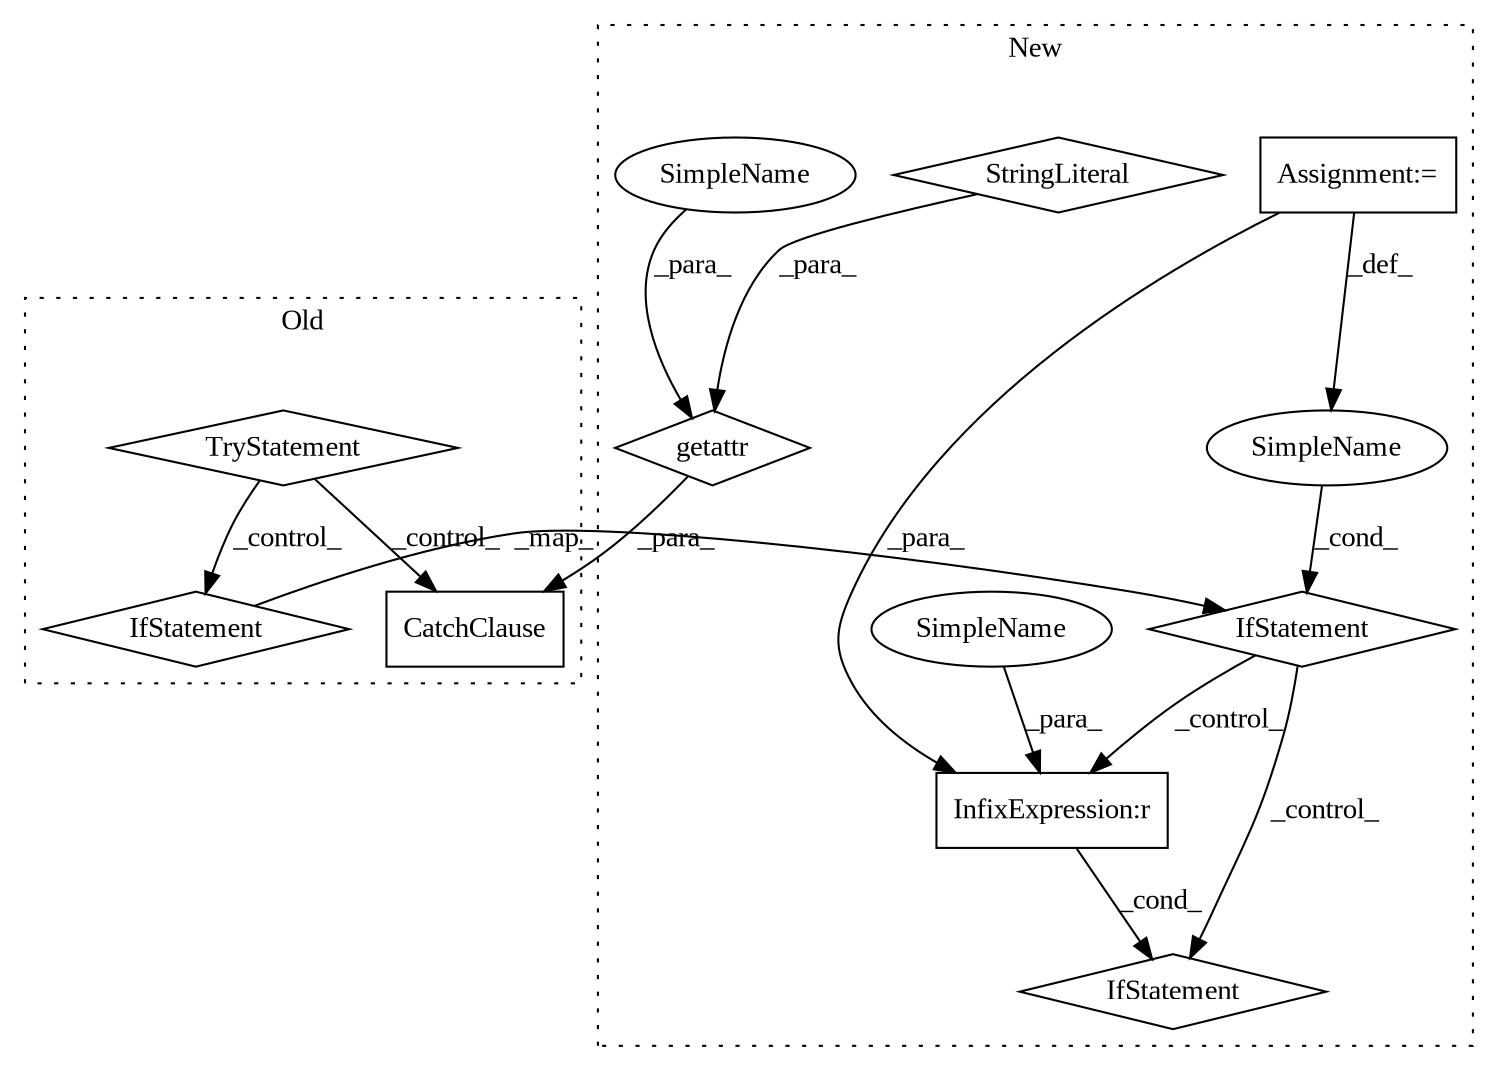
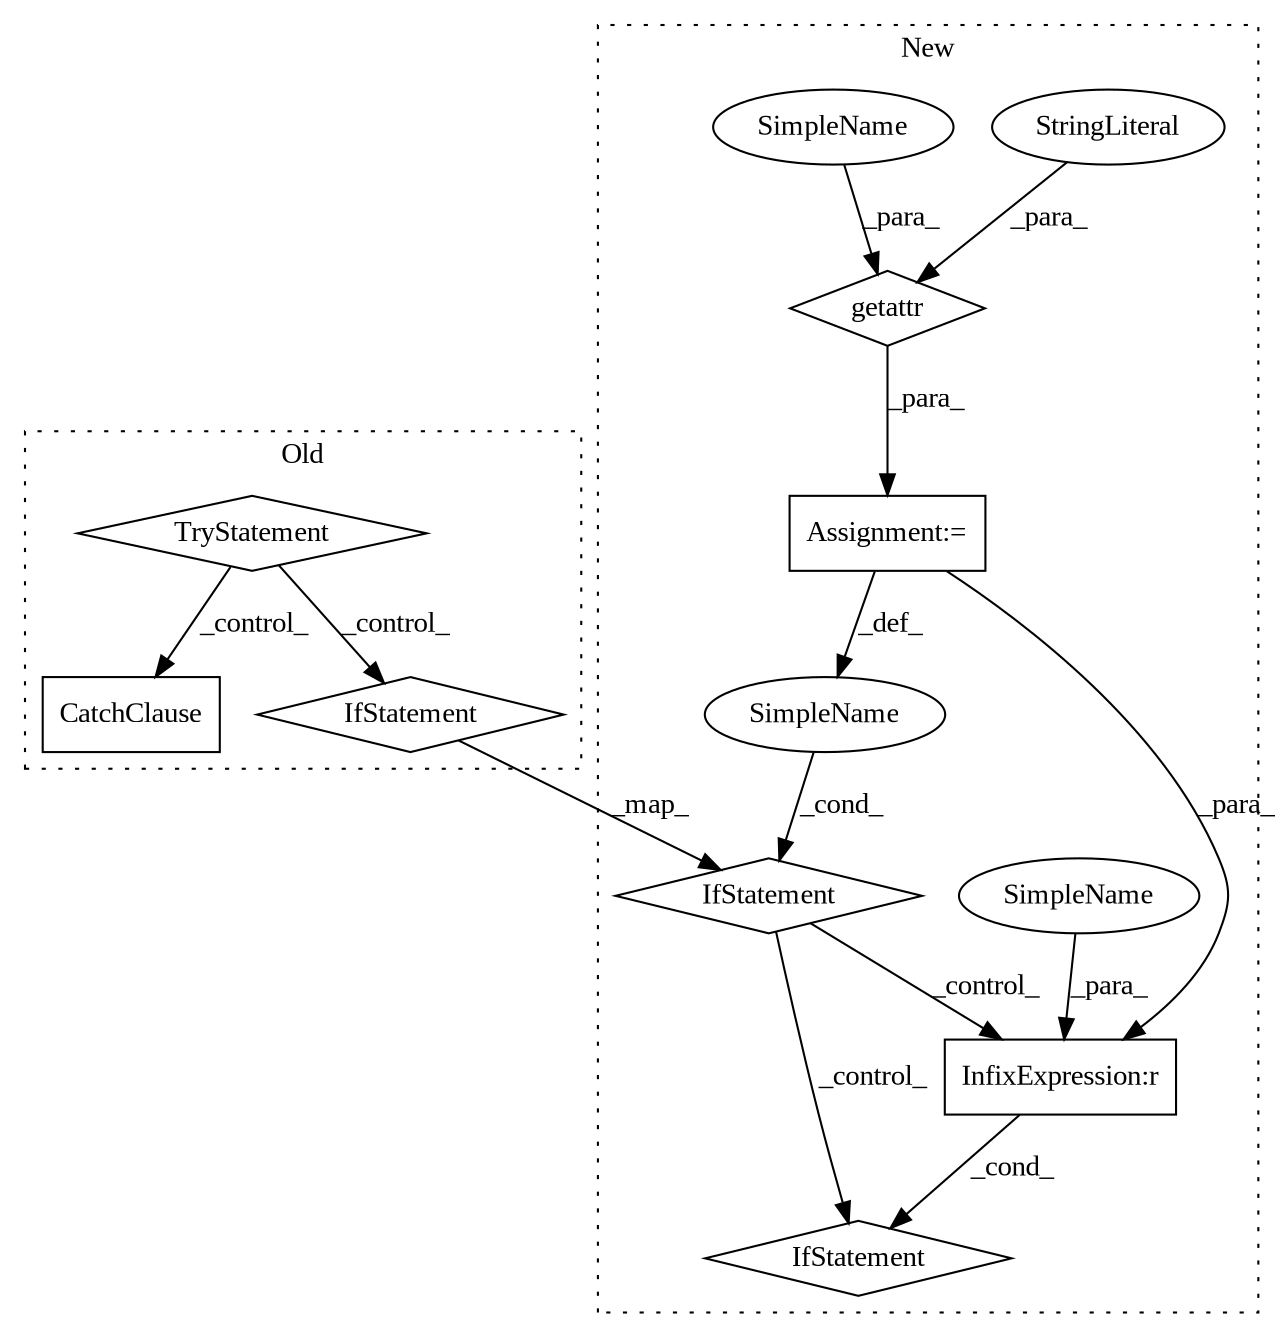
  digraph {
    fontname="Liberation Serif"
    node [a=25 fontname="Liberation Serif" l=4 shape=diamond]
    edge [fontname="Liberation Serif"]
    n1 [a=32 l="8,1" label=getattr s="987,1016"]
-   n2 [a=45 l=12 label=StringLiteral s=999]
+   n2 [a=45 l=12 label=StringLiteral s=999 shape=ellipse]
    n3 [a=7 l=1 label="Assignment:=" s=986 shape=box]
    n4 [l="4,2" label=IfStatement s="1136,1159"]
    n5 [l="8,2" label=IfStatement s="1023,1073"]
    n6 [a=27 label="InfixExpression:r" s=1151 shape=box]
    n7 [a=42 label=SimpleName shape=ellipse l=""]
    n8 [a=42 label=SimpleName s=1155 shape=ellipse]
    n9 [a=42 label=SimpleName s=1012 shape=ellipse]
    n10 [a=12 l="11,2" label=CatchClause s="1149,1186" shape=box]
    n11 [a=54 label=TryStatement s=954]
    n12 [l="10,2" label=IfStatement s="966,1021"]
    subgraph cluster_1 {
      label=New
      style=dotted
      n1
      n2
      n3
      n4
      n5
      n6
      n7
      n8
      n9
    }
    subgraph cluster_2 {
      label=Old
      style=dotted
      n10
      n11
      n12
    }
-   n1 -> n10 [label=_para_]
+   n1 -> n3 [label=_para_]
    n2 -> n1 [label=_para_]
    n3 -> n6 [label=_para_]
    n3 -> n7 [label=_def_]
    n5 -> n4 [label=_control_]
    n5 -> n6 [label=_control_]
    n6 -> n4 [label=_cond_]
    n7 -> n5 [label=_cond_]
    n8 -> n6 [label=_para_]
    n9 -> n1 [label=_para_]
    n11 -> n10 [label=_control_]
    n11 -> n12 [label=_control_]
    n12 -> n5 [label=_map_]
  }
